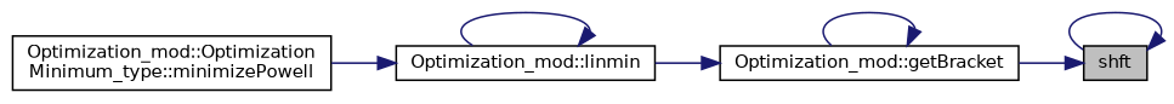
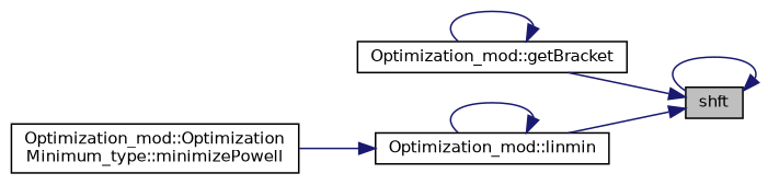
  digraph {
    rankdir=RL
    node [color=black fillcolor=white fontname=Helvetica fontsize=10 shape=record style=filled]
    edge [color=midnightblue dir=back fontname=Helvetica fontsize=10 labelfontname=Helvetica labelfontsize=10 style=solid]
    n1 [fillcolor=grey75 fontcolor=black height=0.2 label=shft width=0.4]
    n2 [height=0.2 label="Optimization_mod::getBracket" width=0.4]
    n3 [height=0.2 label="Optimization_mod::linmin" width=0.4]
    n4 [height=0.2 label="Optimization_mod::Optimization\lMinimum_type::minimizePowell" width=0.4]
    n1 -> n1
    n1 -> n2
    n2 -> n2
-   n2 -> n3
+   n1 -> n3
    n3 -> n3
    n3 -> n4
  }
